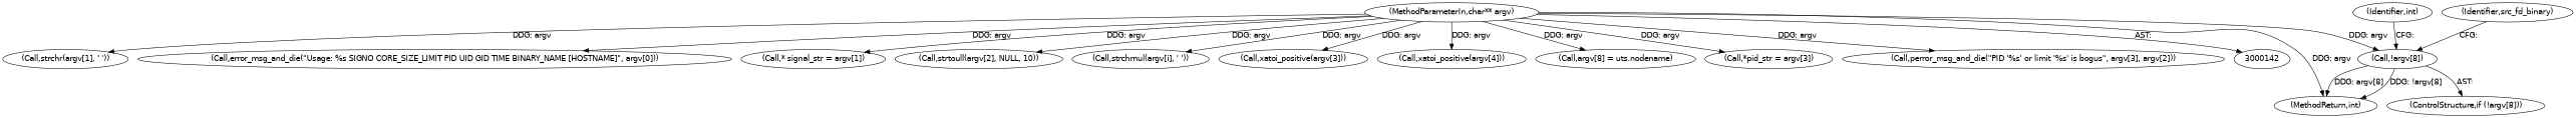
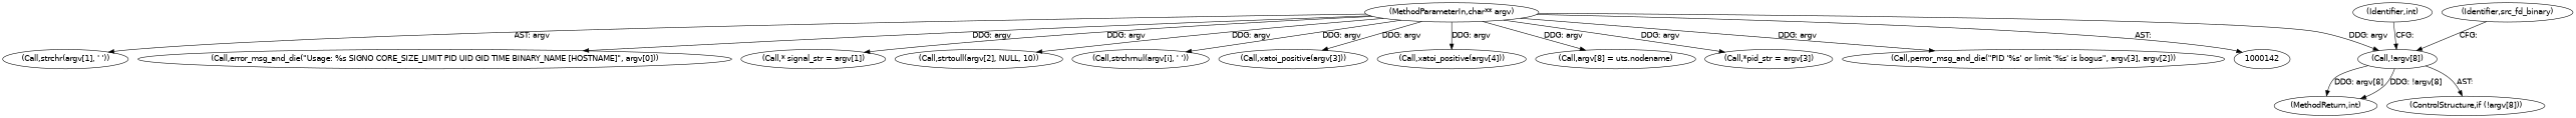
  digraph {
    fontname="DejaVu Sans"
    node [fontname="DejaVu Sans"]
    edge [fontname="DejaVu Sans"]
    n1 [label="(Call,!argv[8])"]
    n2 [label="(ControlStructure,if (!argv[8]))"]
    n3 [label="(MethodReturn,int)"]
    n4 [label="(MethodParameterIn,char** argv)"]
    n5 [label="(Call,strchr(argv[1], ' '))"]
    n6 [label="(Call,error_msg_and_die(\"Usage: %s SIGNO CORE_SIZE_LIMIT PID UID GID TIME BINARY_NAME [HOSTNAME]\", argv[0]))"]
    n7 [label="(Call,* signal_str = argv[1])"]
    n8 [label="(Call,strtoull(argv[2], NULL, 10))"]
    n9 [label="(Call,strchrnul(argv[i], ' '))"]
    n10 [label="(Call,xatoi_positive(argv[3]))"]
    n11 [label="(Call,xatoi_positive(argv[4]))"]
    n12 [label="(Call,argv[8] = uts.nodename)"]
    n13 [label="(Call,*pid_str = argv[3])"]
    n14 [label="(Call,perror_msg_and_die(\"PID '%s' or limit '%s' is bogus\", argv[3], argv[2]))"]
-   1000142 [label=3000142]
+   1000142
    n16 [label="(Identifier,int)"]
    n17 [label="(Identifier,src_fd_binary)"]
    n1 -> n2 [label="AST: "]
    n1 -> n3 [label="DDG: argv[8]"]
    n1 -> n3 [label="DDG: !argv[8]"]
    n4 -> n1 [label="DDG: argv"]
-   n4 -> n3 [label="DDG: argv"]
-   n4 -> n5 [label="DDG: argv"]
+   n4 -> n5 [label="AST: argv"]
    n4 -> n6 [label="DDG: argv"]
    n4 -> n7 [label="DDG: argv"]
    n4 -> n8 [label="DDG: argv"]
    n4 -> n9 [label="DDG: argv"]
    n4 -> n10 [label="DDG: argv"]
    n4 -> n11 [label="DDG: argv"]
    n4 -> n12 [label="DDG: argv"]
    n4 -> n13 [label="DDG: argv"]
    n4 -> n14 [label="DDG: argv"]
    n4 -> 1000142 [label="AST: "]
    n16 -> n1 [label="CFG: "]
    n17 -> n1 [label="CFG: "]
  }
